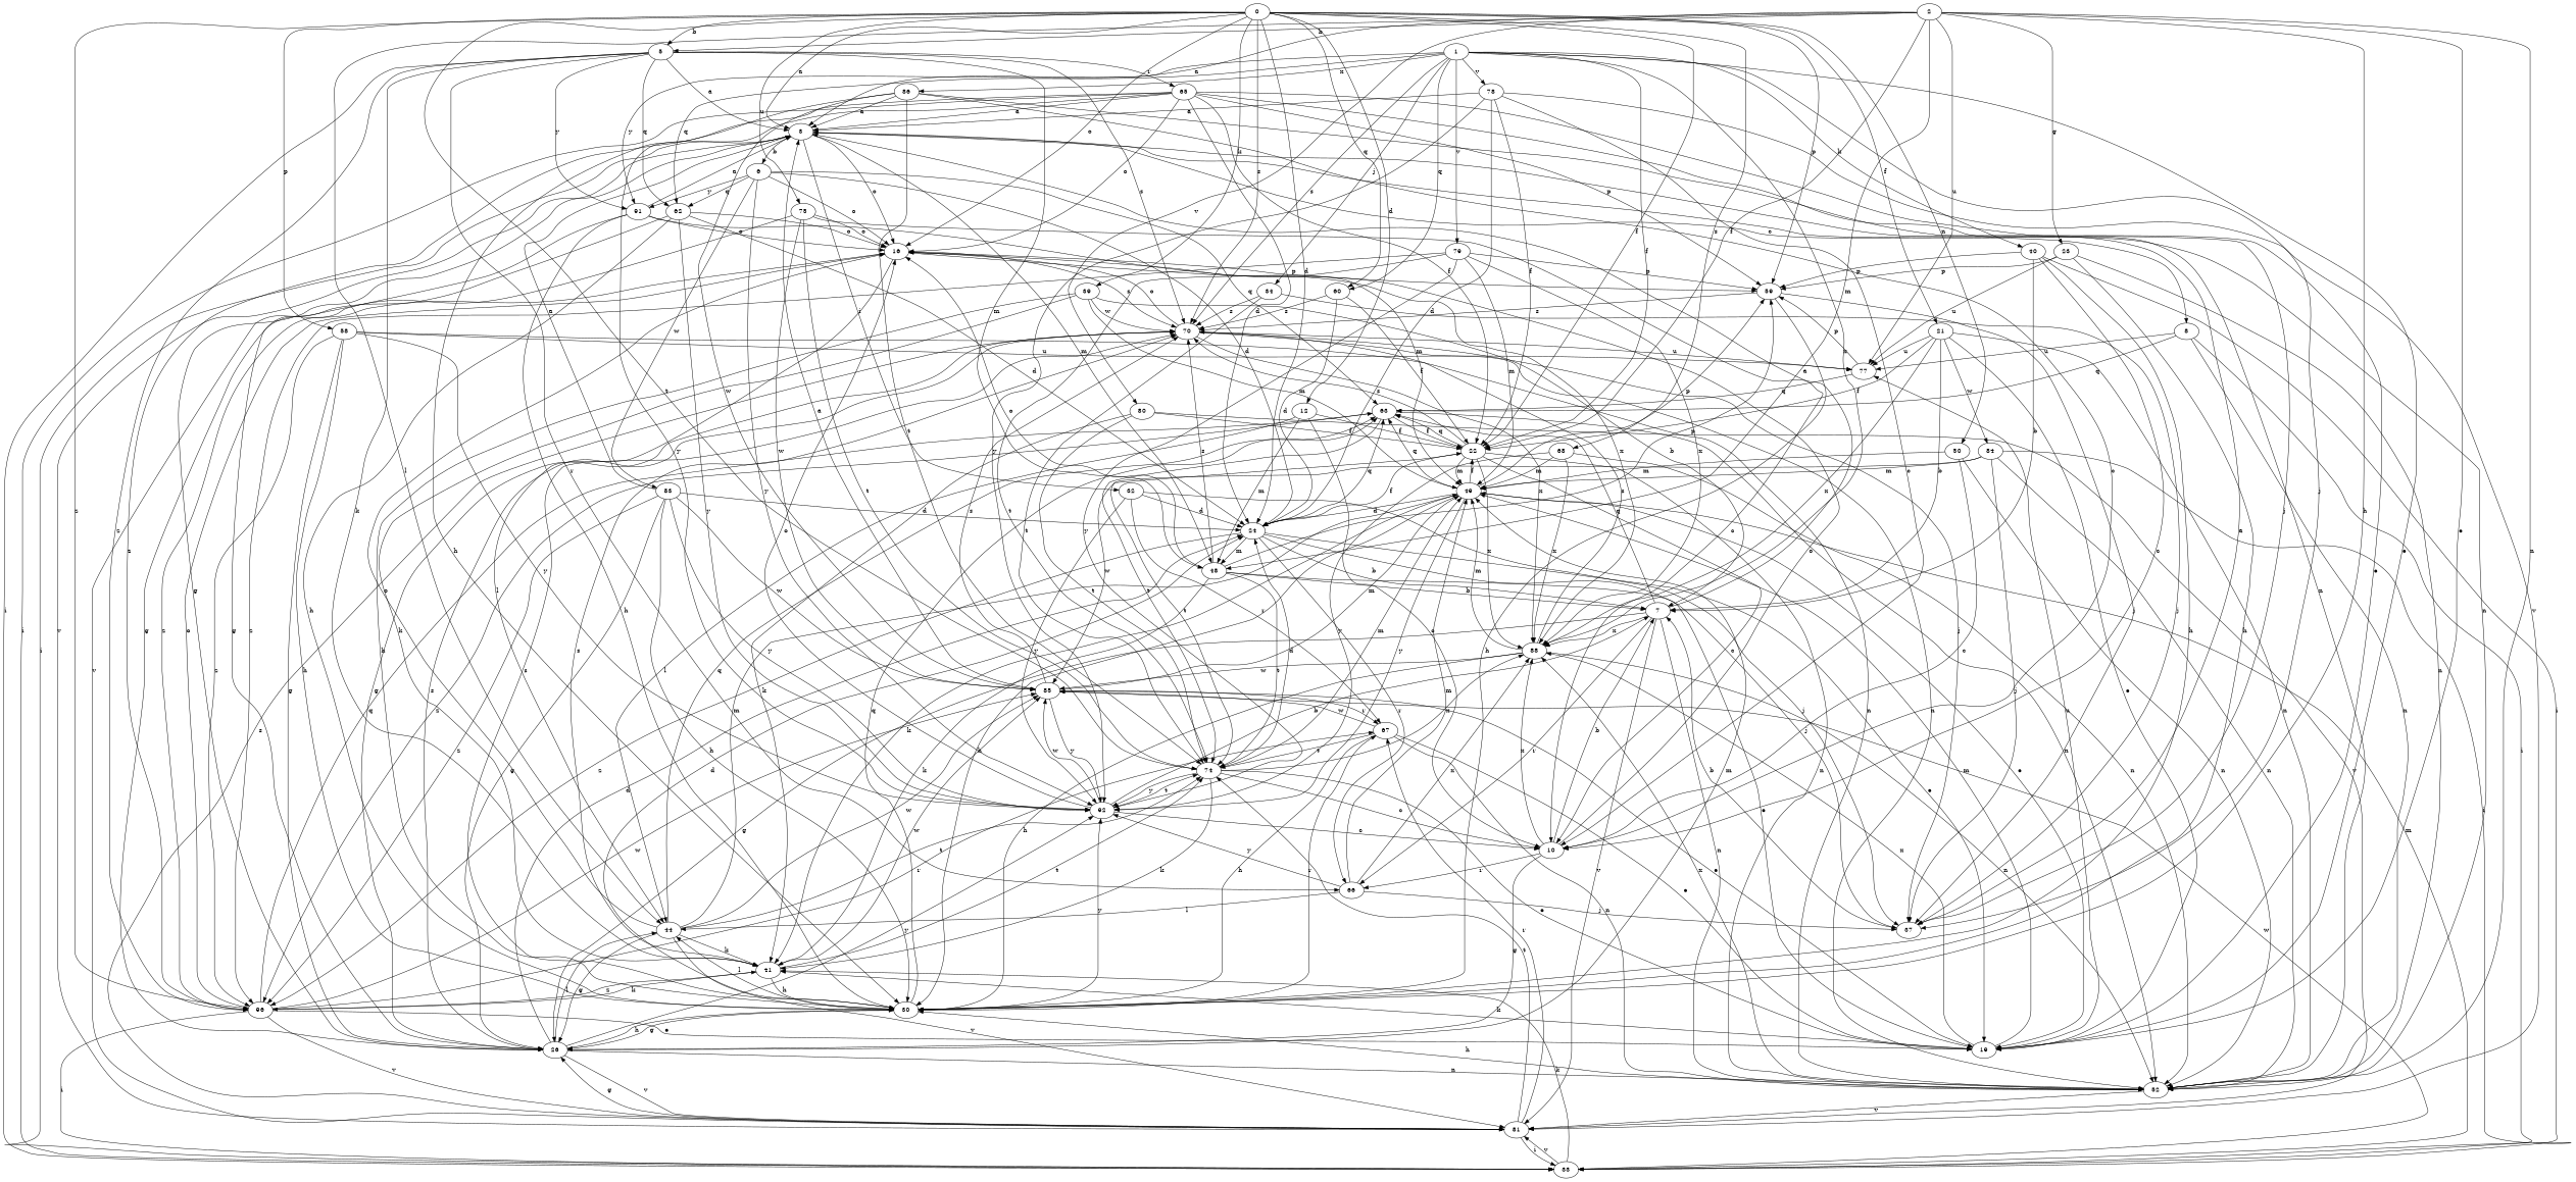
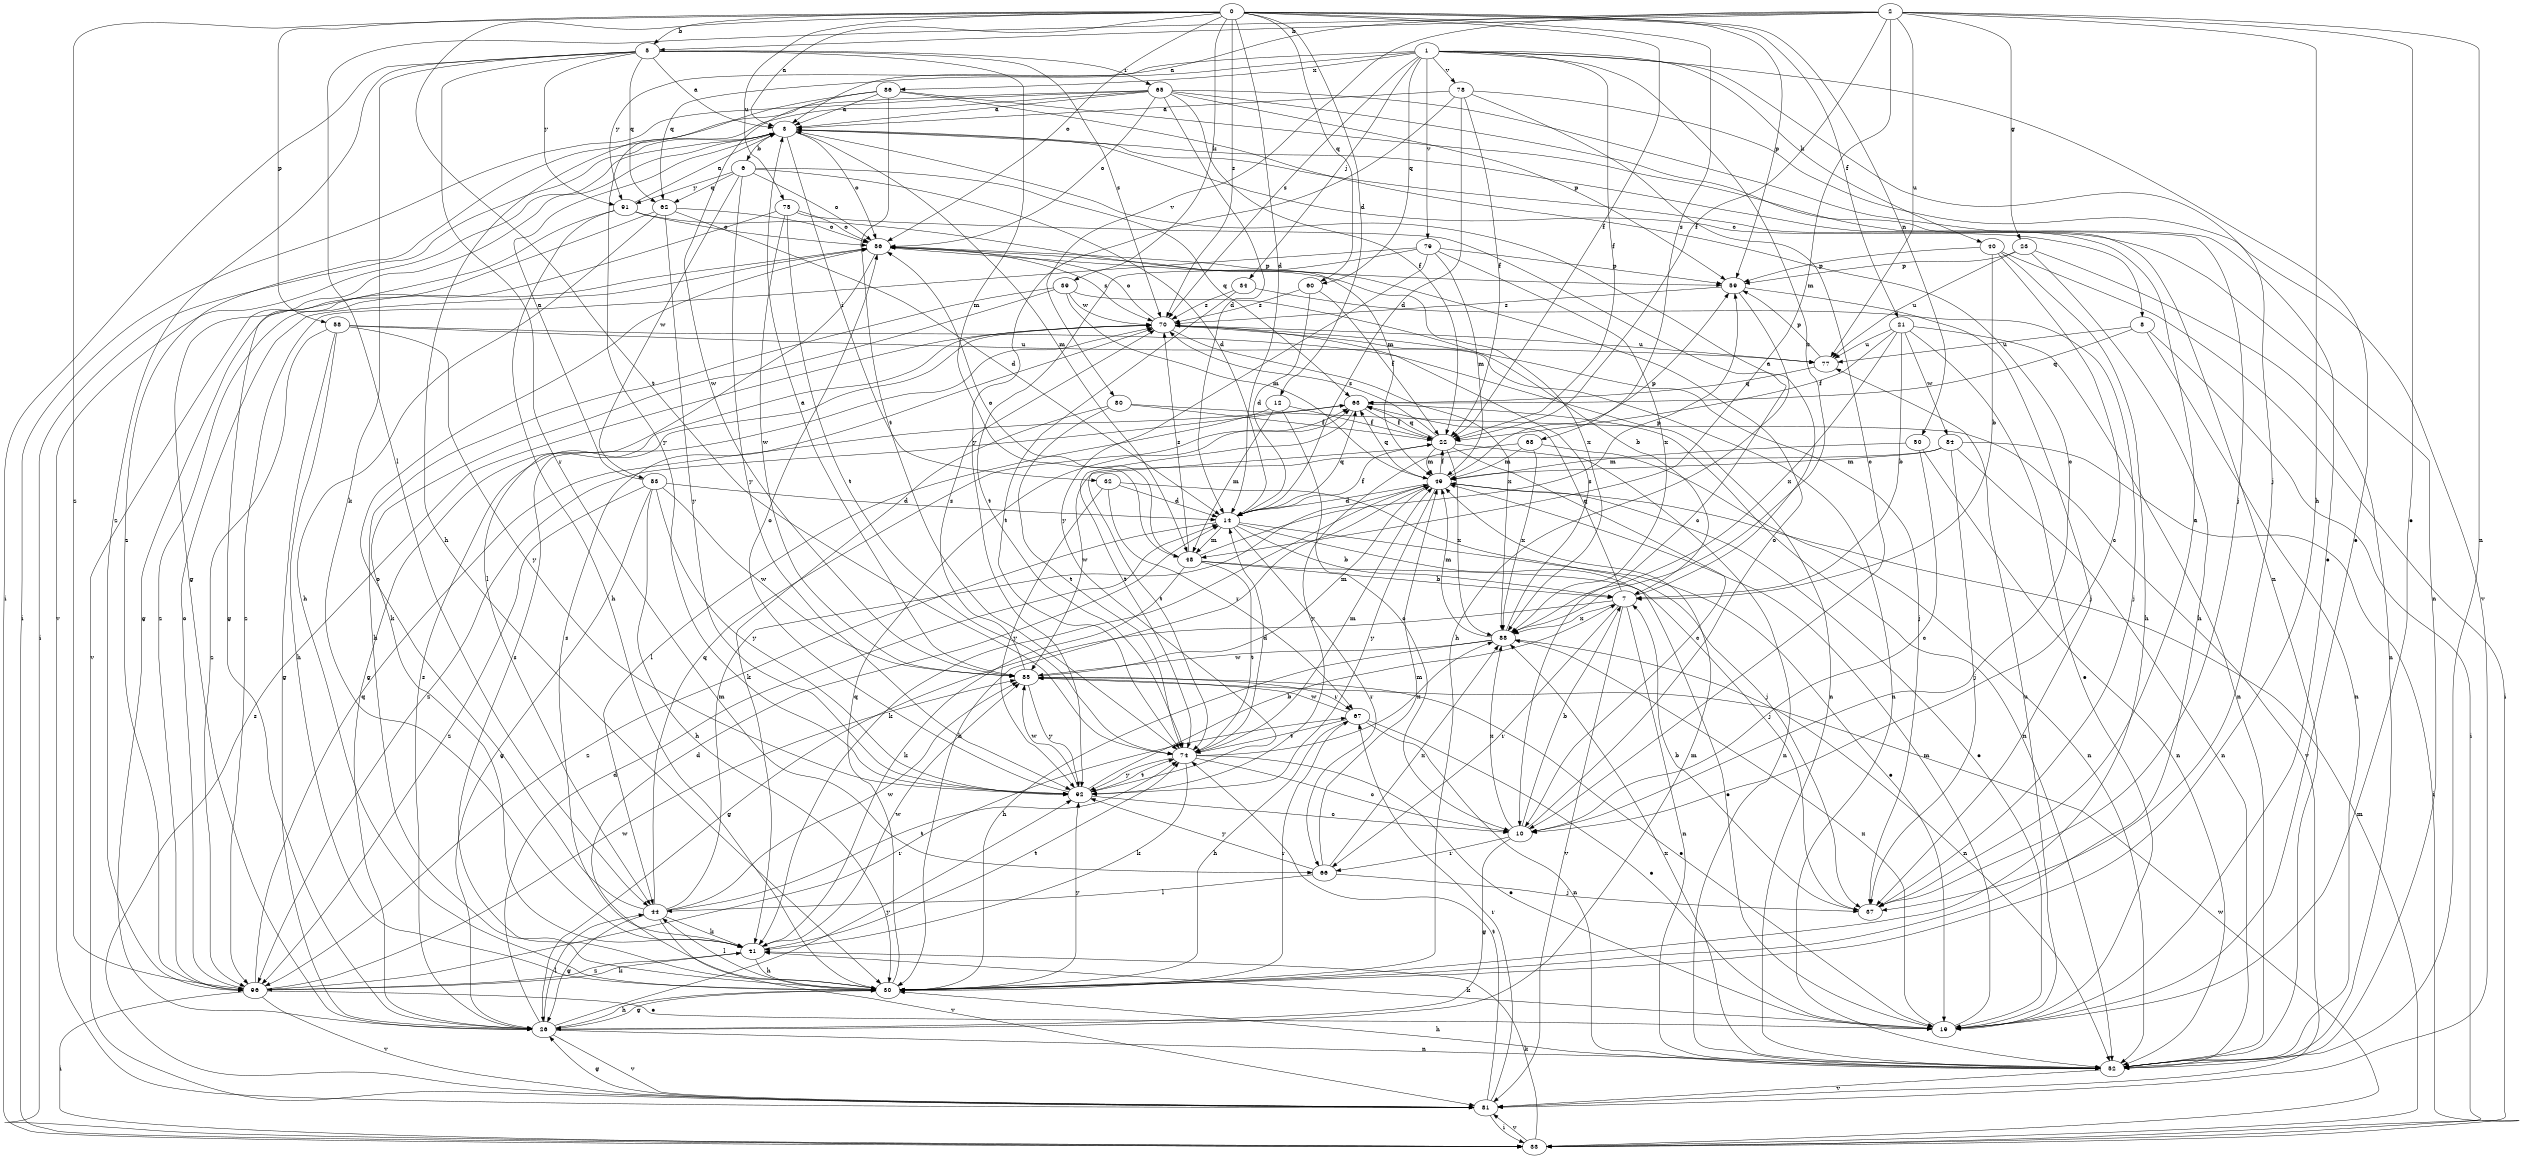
  strict digraph {
    0
    3
    5
    12
-   14 [label=24]
+   14
    21
    22
    39
    50
-   56 [label=16]
+   56
    58
    59
    60
    68
    70
    74
    75
    96
    48
    52
    6
    8
    26
    32
    33
    81
    62
    91
    41
    65
    66
    44
    10
    19
    37
    63
    7
    88
    77
    84
    49
    30
    92
    85
    67
    1
    34
    40
    78
    79
    86
    2
    23
    80
    83
    0 -> 3 [label=a]
    0 -> 5 [label=b]
    0 -> 12 [label=d]
    0 -> 14 [label=d]
    0 -> 21 [label=f]
    0 -> 22 [label=f]
    0 -> 39 [label=k]
    0 -> 50 [label=n]
    0 -> 56 [label=o]
    0 -> 58 [label=p]
    0 -> 59 [label=p]
    0 -> 60 [label=q]
    0 -> 68 [label=s]
    0 -> 70 [label=s]
    0 -> 74 [label=t]
    0 -> 75 [label=u]
    0 -> 96 [label=z]
    3 -> 56 [label=o]
    3 -> 48 [label=m]
    3 -> 52 [label=n]
    3 -> 6 [label=b]
    3 -> 8 [label=c]
    3 -> 26 [label=g]
    3 -> 32 [label=i]
    3 -> 33 [label=i]
    3 -> 81 [label=v]
    5 -> 3 [label=a]
    5 -> 70 [label=s]
    5 -> 96 [label=z]
    5 -> 48 [label=m]
    5 -> 33 [label=i]
    5 -> 62 [label=q]
    5 -> 91 [label=y]
    5 -> 41 [label=k]
    5 -> 65 [label=r]
    5 -> 66 [label=r]
    12 -> 22 [label=f]
    12 -> 48 [label=m]
    12 -> 44 [label=l]
    12 -> 10 [label=c]
    14 -> 22 [label=f]
    14 -> 96 [label=z]
    14 -> 48 [label=m]
    14 -> 66 [label=r]
    14 -> 19 [label=e]
    14 -> 37 [label=j]
    14 -> 63 [label=q]
    14 -> 7 [label=b]
    21 -> 22 [label=f]
    21 -> 52 [label=n]
    21 -> 19 [label=e]
    21 -> 7 [label=b]
    21 -> 88 [label=x]
    21 -> 77 [label=u]
    21 -> 84 [label=w]
    22 -> 70 [label=s]
    22 -> 74 [label=t]
    22 -> 52 [label=n]
    22 -> 10 [label=c]
    22 -> 63 [label=q]
    22 -> 88 [label=x]
    22 -> 49 [label=m]
    39 -> 70 [label=w]
    39 -> 41 [label=k]
    39 -> 7 [label=b]
    39 -> 49 [label=m]
    39 -> 30 [label=h]
    50 -> 52 [label=n]
    50 -> 10 [label=c]
    50 -> 49 [label=m]
    56 -> 59 [label=p]
    56 -> 70 [label=s]
    56 -> 96 [label=z]
    56 -> 44 [label=l]
    56 -> 88 [label=x]
    58 -> 96 [label=z]
    58 -> 52 [label=n]
    58 -> 26 [label=g]
    58 -> 77 [label=u]
    58 -> 30 [label=h]
    58 -> 92 [label=y]
    59 -> 70 [label=s]
    59 -> 37 [label=j]
    59 -> 30 [label=h]
    60 -> 14 [label=d]
    60 -> 22 [label=f]
    60 -> 70 [label=s]
    68 -> 52 [label=n]
    68 -> 88 [label=x]
    68 -> 49 [label=m]
    68 -> 92 [label=y]
    70 -> 56 [label=o]
    70 -> 52 [label=n]
    70 -> 26 [label=g]
    70 -> 37 [label=j]
    70 -> 88 [label=x]
    70 -> 77 [label=u]
    74 -> 14 [label=d]
    74 -> 41 [label=k]
    74 -> 10 [label=c]
    74 -> 19 [label=e]
    74 -> 88 [label=x]
    74 -> 49 [label=m]
    74 -> 92 [label=y]
    75 -> 56 [label=o]
    75 -> 74 [label=t]
    75 -> 26 [label=g]
    75 -> 10 [label=c]
    75 -> 85 [label=w]
    96 -> 56 [label=o]
    96 -> 33 [label=i]
    96 -> 81 [label=v]
    96 -> 41 [label=k]
    96 -> 19 [label=e]
    96 -> 63 [label=q]
    96 -> 85 [label=w]
    96 -> 67 [label=r]
    48 -> 56 [label=o]
    48 -> 59 [label=p]
    48 -> 70 [label=s]
    48 -> 74 [label=t]
    48 -> 41 [label=k]
    48 -> 19 [label=e]
    48 -> 7 [label=b]
    52 -> 81 [label=v]
    52 -> 88 [label=x]
    52 -> 30 [label=h]
    6 -> 14 [label=d]
    6 -> 56 [label=o]
    6 -> 62 [label=q]
    6 -> 91 [label=y]
    6 -> 63 [label=q]
    6 -> 92 [label=y]
    6 -> 83 [label=w]
    8 -> 52 [label=n]
    8 -> 33 [label=i]
    8 -> 63 [label=q]
    8 -> 77 [label=u]
    26 -> 14 [label=d]
    26 -> 70 [label=s]
    26 -> 52 [label=n]
    26 -> 81 [label=v]
    26 -> 44 [label=l]
    26 -> 49 [label=m]
    26 -> 30 [label=h]
    26 -> 92 [label=y]
    32 -> 14 [label=d]
    32 -> 37 [label=j]
    32 -> 92 [label=y]
    32 -> 67 [label=r]
    33 -> 81 [label=v]
    33 -> 41 [label=k]
    33 -> 49 [label=m]
    33 -> 85 [label=w]
    81 -> 70 [label=s]
    81 -> 74 [label=t]
    81 -> 26 [label=g]
    81 -> 33 [label=i]
    81 -> 67 [label=r]
    62 -> 14 [label=d]
    62 -> 56 [label=o]
    62 -> 81 [label=v]
    62 -> 30 [label=h]
    62 -> 92 [label=y]
    91 -> 3 [label=a]
    91 -> 56 [label=o]
    91 -> 26 [label=g]
    91 -> 49 [label=m]
    91 -> 30 [label=h]
    41 -> 70 [label=s]
    41 -> 74 [label=t]
    41 -> 96 [label=z]
    41 -> 30 [label=h]
    41 -> 85 [label=w]
    65 -> 3 [label=a]
    65 -> 14 [label=d]
    65 -> 22 [label=f]
    65 -> 56 [label=o]
    65 -> 59 [label=p]
    65 -> 96 [label=z]
    65 -> 52 [label=n]
    65 -> 33 [label=i]
    65 -> 19 [label=e]
    65 -> 92 [label=y]
    66 -> 44 [label=l]
    66 -> 37 [label=j]
    66 -> 88 [label=x]
    66 -> 49 [label=m]
    66 -> 92 [label=y]
    44 -> 56 [label=o]
    44 -> 74 [label=t]
    44 -> 26 [label=g]
    44 -> 81 [label=v]
    44 -> 41 [label=k]
    44 -> 63 [label=q]
    44 -> 49 [label=m]
    44 -> 85 [label=w]
    10 -> 56 [label=o]
    10 -> 26 [label=g]
    10 -> 66 [label=r]
    10 -> 7 [label=b]
    10 -> 88 [label=x]
    19 -> 41 [label=k]
    19 -> 88 [label=x]
    19 -> 77 [label=u]
    19 -> 49 [label=m]
    37 -> 3 [label=a]
    37 -> 7 [label=b]
    63 -> 22 [label=f]
    63 -> 74 [label=t]
    63 -> 96 [label=z]
    63 -> 52 [label=n]
    7 -> 3 [label=a]
    7 -> 52 [label=n]
    7 -> 26 [label=g]
    7 -> 81 [label=v]
    7 -> 66 [label=r]
    7 -> 63 [label=q]
    7 -> 88 [label=x]
    88 -> 70 [label=s]
    88 -> 52 [label=n]
    88 -> 49 [label=m]
    88 -> 30 [label=h]
    88 -> 85 [label=w]
    77 -> 59 [label=p]
    77 -> 63 [label=q]
    84 -> 52 [label=n]
    84 -> 33 [label=i]
    84 -> 37 [label=j]
    84 -> 49 [label=m]
    84 -> 85 [label=w]
    49 -> 14 [label=d]
    49 -> 22 [label=f]
    49 -> 59 [label=p]
    49 -> 41 [label=k]
    49 -> 19 [label=e]
    49 -> 63 [label=q]
    49 -> 30 [label=h]
    49 -> 92 [label=y]
    30 -> 14 [label=d]
    30 -> 70 [label=s]
    30 -> 26 [label=g]
    30 -> 44 [label=l]
    30 -> 63 [label=q]
    30 -> 92 [label=y]
    30 -> 67 [label=r]
    92 -> 56 [label=o]
    92 -> 74 [label=t]
    92 -> 10 [label=c]
    92 -> 7 [label=b]
    92 -> 85 [label=w]
    85 -> 3 [label=a]
    85 -> 70 [label=s]
    85 -> 19 [label=e]
    85 -> 49 [label=m]
    85 -> 92 [label=y]
    85 -> 67 [label=r]
    67 -> 74 [label=t]
    67 -> 52 [label=n]
    67 -> 19 [label=e]
    67 -> 30 [label=h]
    67 -> 85 [label=w]
    1 -> 22 [label=f]
    1 -> 60 [label=q]
    1 -> 70 [label=s]
    1 -> 62 [label=q]
    1 -> 91 [label=y]
    1 -> 19 [label=e]
    1 -> 37 [label=j]
    1 -> 88 [label=x]
    1 -> 34 [label=j]
    1 -> 40 [label=k]
    1 -> 78 [label=v]
    1 -> 79 [label=v]
    1 -> 86 [label=x]
    34 -> 70 [label=s]
    34 -> 74 [label=t]
    34 -> 37 [label=j]
    40 -> 59 [label=p]
    40 -> 33 [label=i]
    40 -> 10 [label=c]
    40 -> 7 [label=b]
    40 -> 30 [label=h]
    78 -> 3 [label=a]
    78 -> 14 [label=d]
    78 -> 22 [label=f]
    78 -> 81 [label=v]
    78 -> 10 [label=c]
    78 -> 92 [label=y]
    79 -> 59 [label=p]
    79 -> 74 [label=t]
    79 -> 96 [label=z]
    79 -> 88 [label=x]
    79 -> 49 [label=m]
    79 -> 92 [label=y]
    86 -> 3 [label=a]
    86 -> 74 [label=t]
    86 -> 10 [label=c]
    86 -> 37 [label=j]
    86 -> 30 [label=h]
    86 -> 85 [label=w]
    2 -> 3 [label=a]
    2 -> 5 [label=b]
    2 -> 22 [label=f]
    2 -> 48 [label=m]
    2 -> 52 [label=n]
    2 -> 44 [label=l]
    2 -> 19 [label=e]
    2 -> 77 [label=u]
    2 -> 30 [label=h]
    2 -> 23 [label=g]
    2 -> 80 [label=v]
    23 -> 59 [label=p]
    23 -> 52 [label=n]
    23 -> 77 [label=u]
    23 -> 30 [label=h]
    80 -> 22 [label=f]
    80 -> 74 [label=t]
    80 -> 81 [label=v]
    80 -> 41 [label=k]
    83 -> 3 [label=a]
    83 -> 14 [label=d]
    83 -> 96 [label=z]
    83 -> 26 [label=g]
    83 -> 30 [label=h]
    83 -> 92 [label=y]
    83 -> 85 [label=w]
  }
